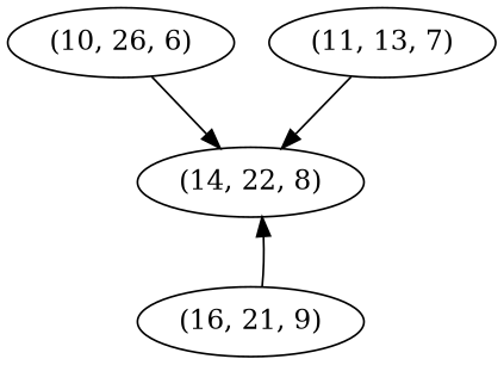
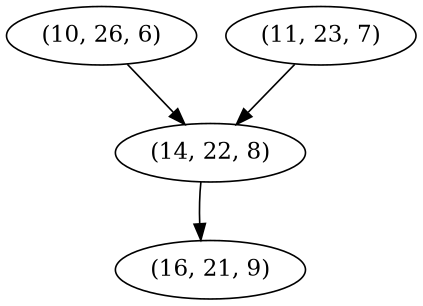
  digraph {
    "(10, 26, 6)"
    "(14, 22, 8)"
-   "(11, 23, 7)" [label="(11, 13, 7)"]
+   "(11, 23, 7)"
    "(16, 21, 9)"
    "(10, 26, 6)" -> "(14, 22, 8)"
-   "(16, 21, 9)" -> "(14, 22, 8)"
+   "(14, 22, 8)" -> "(16, 21, 9)"
    "(11, 23, 7)" -> "(14, 22, 8)"
  }
